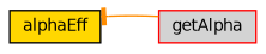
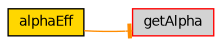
  digraph {
    rankdir=LR
    node [fontname=Helvetica fontsize=10 shape=record style=filled]
    n1 [color=black fillcolor=gold fontcolor=black height=0.2 label=alphaEff width=0.4]
    n2 [color=red height=0.2 label=getAlpha width=0.4 fillcolor=lightgrey]
-   n2 -> n1 [color=darkorange fontname=Helvetica fontsize=10 labelfontname=Helvetica labelfontsize=10 style=solid arrowhead=tee]
+   n1 -> n2 [color=darkorange fontname=Helvetica fontsize=10 labelfontname=Helvetica labelfontsize=10 style=solid arrowhead=tee]
  }
